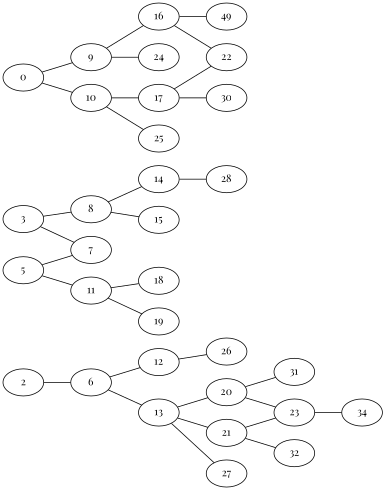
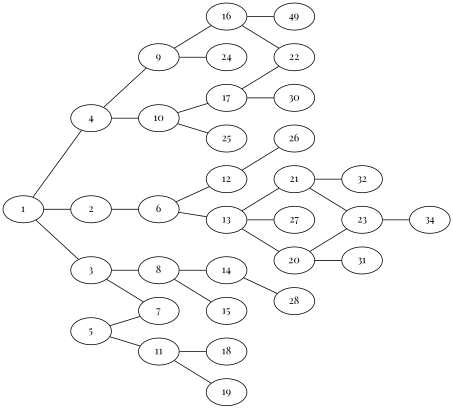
  graph {
    fontname="Playfair Display"
    rankdir=LR
    node [chem=C fontname="Playfair Display"]
    edge [fontname="Playfair Display" valence=1]
+   1
    2
    3
-   4 [label=0]
+   4
    6
    7 [chem=O]
    8
    9
    10
    5
    11 [chem=N]
    12
    13
    14 [chem=O]
    15 [chem=O]
    16
    24 [chem=H]
    17
    25 [chem=H]
    18 [chem=O]
    19 [chem=O]
    26 [chem=H]
    20
    21
    27 [chem=H]
    28 [chem=H]
    22
    n28 [chem=H label=49]
    30 [chem=H]
    23
    31 [chem=H]
    32 [chem=H]
    34 [chem=H]
+   1 -- 2
+   1 -- 3 [valence=2]
+   1 -- 4
    2 -- 6
    3 -- 7
    3 -- 8
    4 -- 9 [valence=2]
    4 -- 10
    6 -- 12
    6 -- 13 [valence=2]
    8 -- 14
    8 -- 15 [valence=2]
    9 -- 16
    9 -- 24
    10 -- 17 [valence=2]
    10 -- 25
    5 -- 7
    5 -- 11
    11 -- 18 [valence=2]
    11 -- 19
    12 -- 26
    13 -- 20 [valence=2]
    13 -- 21
    13 -- 27
    14 -- 28
    16 -- 22 [valence=2]
    16 -- n28
    17 -- 22
    17 -- 30
    20 -- 23
    20 -- 31
    21 -- 23 [valence=2]
    21 -- 32
    23 -- 34
  }
